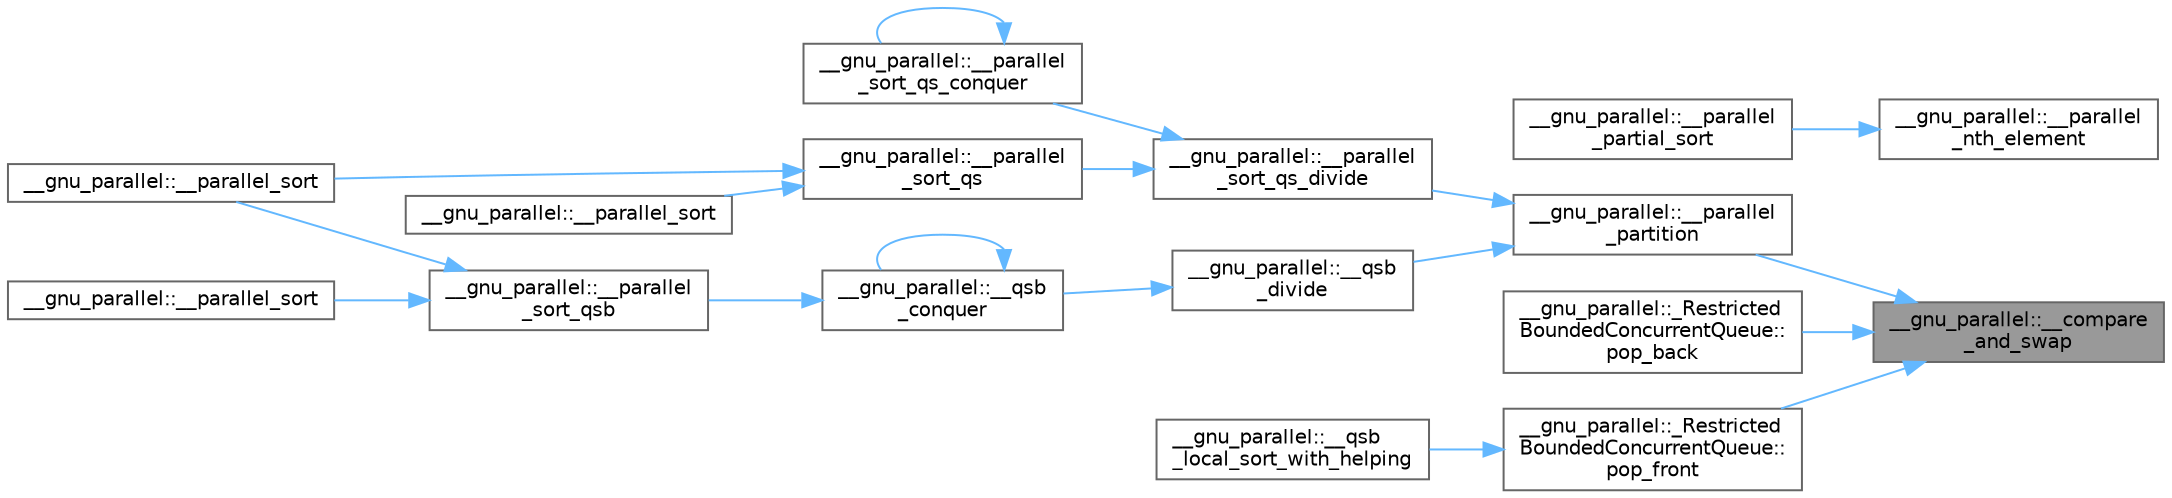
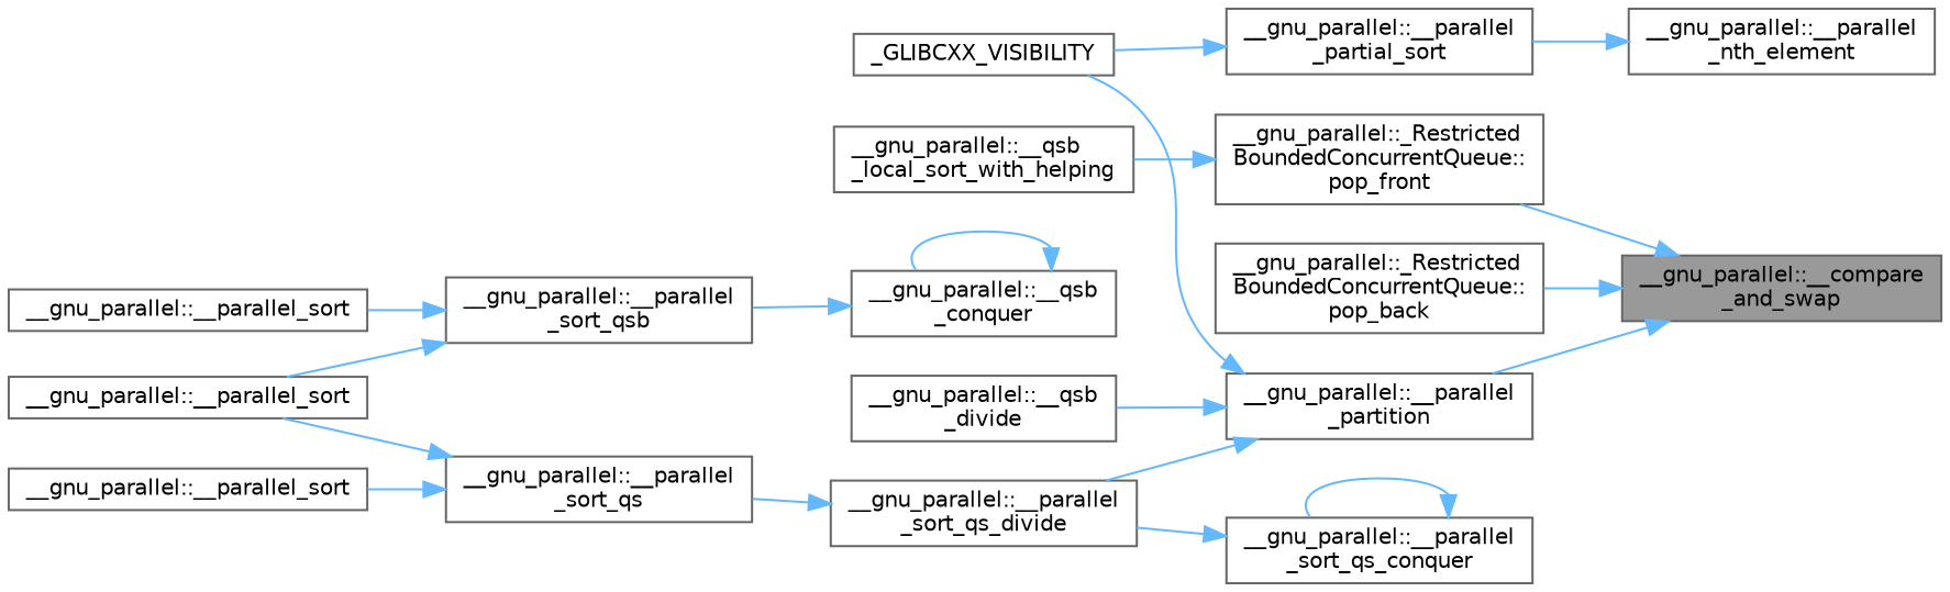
  digraph {
    rankdir=RL
    node [color=grey40 fillcolor=white fontname=Helvetica fontsize=10 shape=box style=filled]
    edge [color=steelblue1 dir=back fontname=Helvetica fontsize=10 labelfontname=Helvetica labelfontsize=10 style=solid]
    n1 [color=gray40 fillcolor=grey60 fontcolor=black height=0.2 label="__gnu_parallel::__compare\l_and_swap" width=0.4]
    n2 [height=0.2 label="__gnu_parallel::__parallel\l_partition" width=0.4]
    n3 [height=0.2 label="__gnu_parallel::_Restricted\lBoundedConcurrentQueue::\lpop_back" width=0.4]
    n4 [height=0.2 label="__gnu_parallel::_Restricted\lBoundedConcurrentQueue::\lpop_front" width=0.4]
+   n5 [height=0.2 label=_GLIBCXX_VISIBILITY width=0.4]
    n6 [height=0.2 label="__gnu_parallel::__parallel\l_sort_qs_divide" width=0.4]
    n7 [height=0.2 label="__gnu_parallel::__qsb\l_divide" width=0.4]
    n8 [height=0.2 label="__gnu_parallel::__qsb\l_local_sort_with_helping" width=0.4]
    n9 [height=0.2 label="__gnu_parallel::__parallel\l_nth_element" width=0.4]
    n10 [height=0.2 label="__gnu_parallel::__parallel\l_partial_sort" width=0.4]
    n11 [height=0.2 label="__gnu_parallel::__parallel\l_sort_qs_conquer" width=0.4]
    n12 [height=0.2 label="__gnu_parallel::__parallel\l_sort_qs" width=0.4]
    n13 [height=0.2 label="__gnu_parallel::__qsb\l_conquer" width=0.4]
    n14 [height=0.2 label="__gnu_parallel::__parallel_sort" width=0.4]
    n15 [height=0.2 label="__gnu_parallel::__parallel_sort" width=0.4]
    n16 [height=0.2 label="__gnu_parallel::__parallel\l_sort_qsb" width=0.4]
    n17 [height=0.2 label="__gnu_parallel::__parallel_sort" width=0.4]
    n1 -> n2
    n1 -> n3
    n1 -> n4
+   n2 -> n5
    n2 -> n6
    n2 -> n7
    n4 -> n8
-   n6 -> n11
+   n11 -> n6
    n6 -> n12
-   n7 -> n13
    n9 -> n10
+   n10 -> n5
    n11 -> n11
    n12 -> n14
    n12 -> n15
    n13 -> n13
    n13 -> n16
    n16 -> n14
    n16 -> n17
  }
